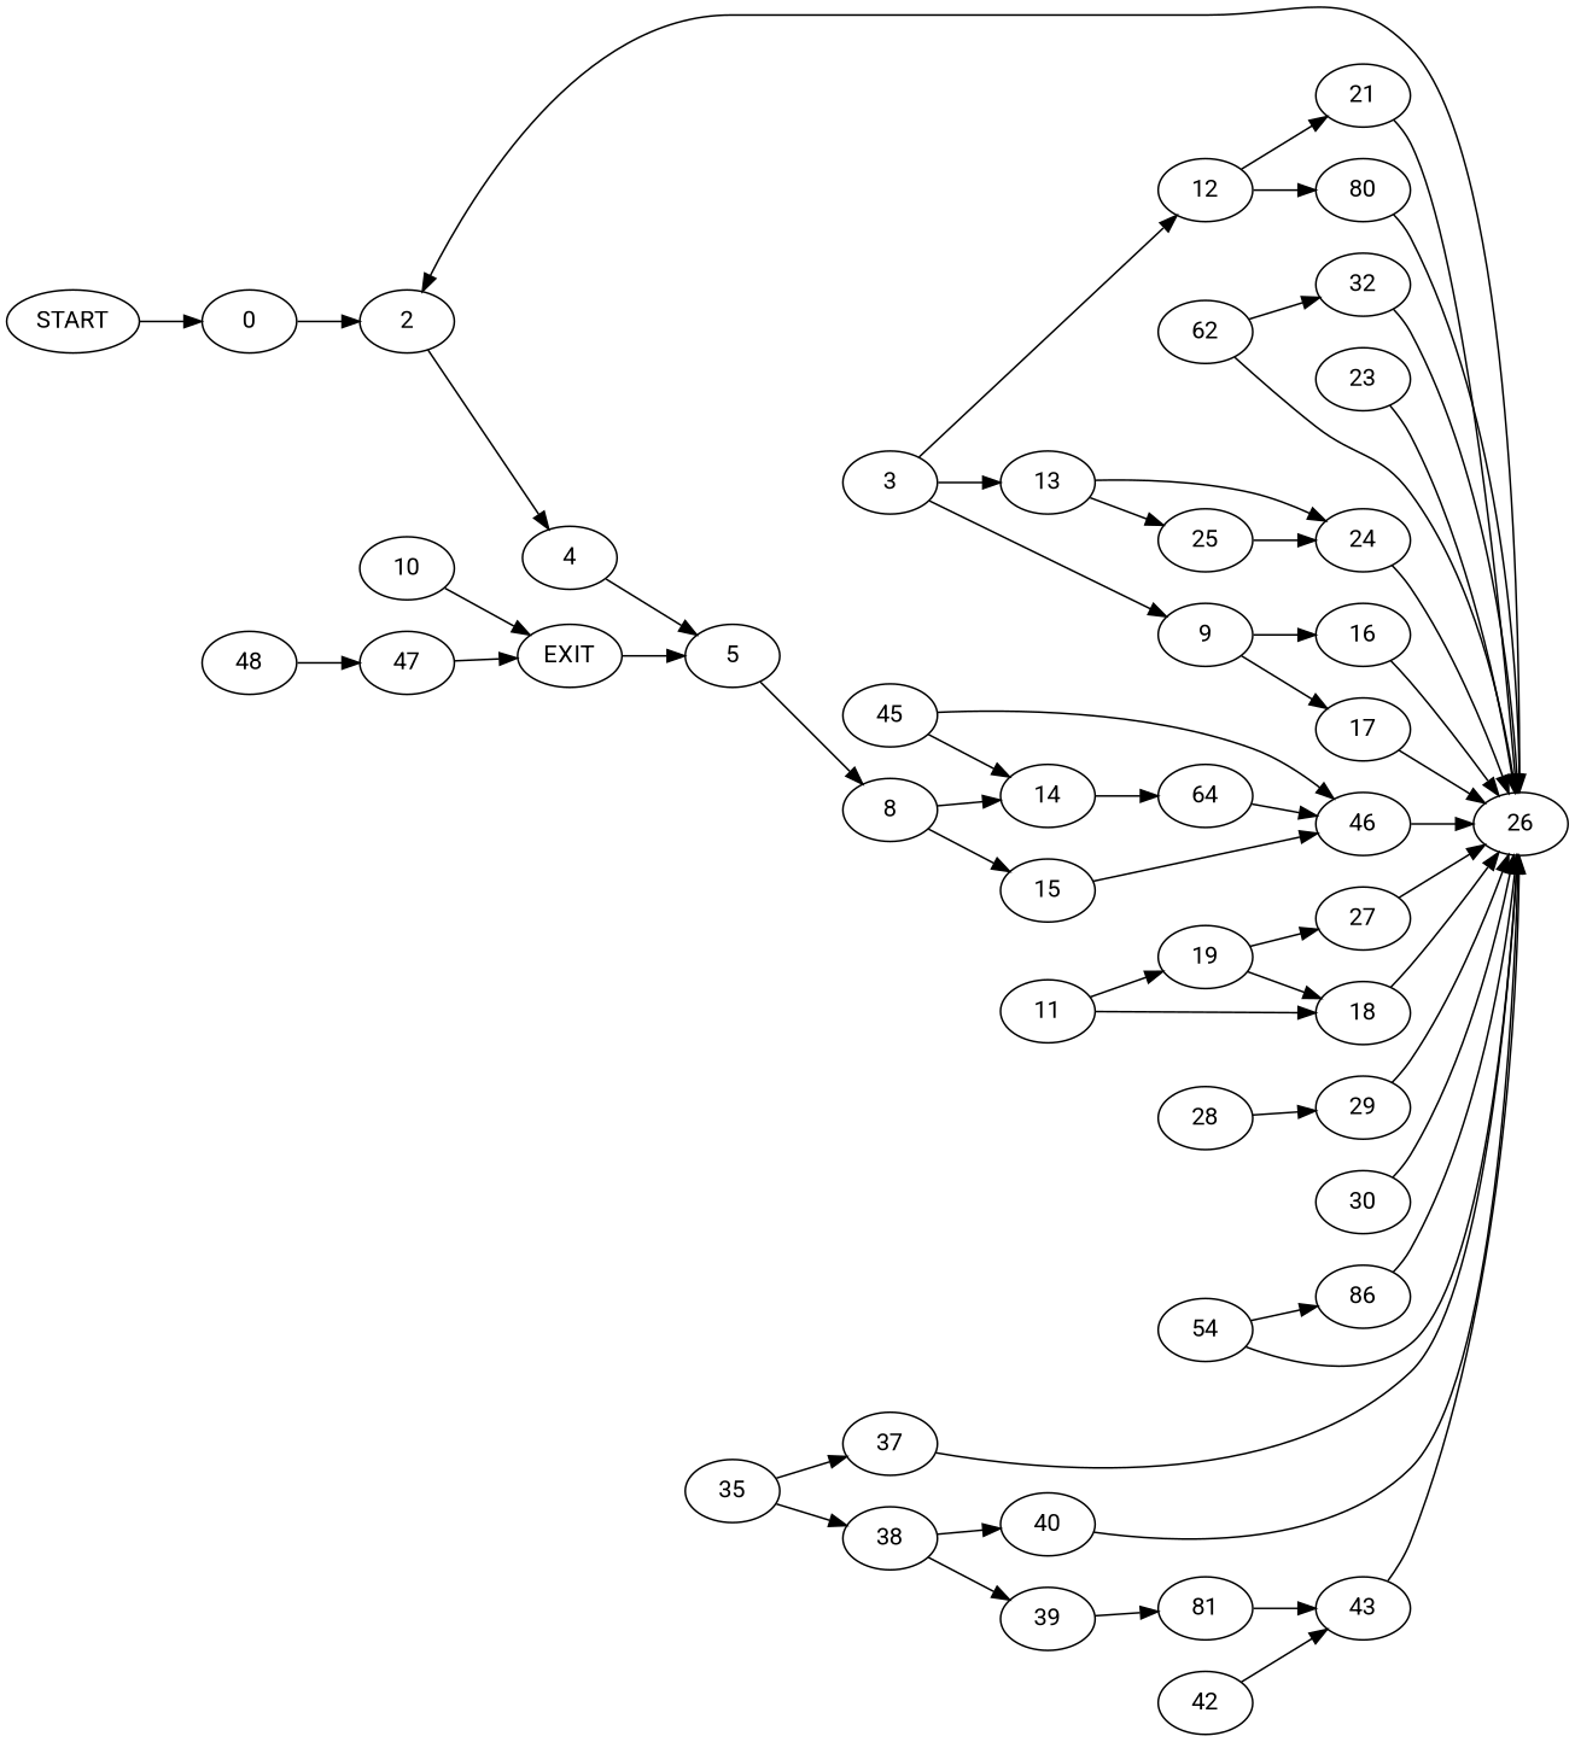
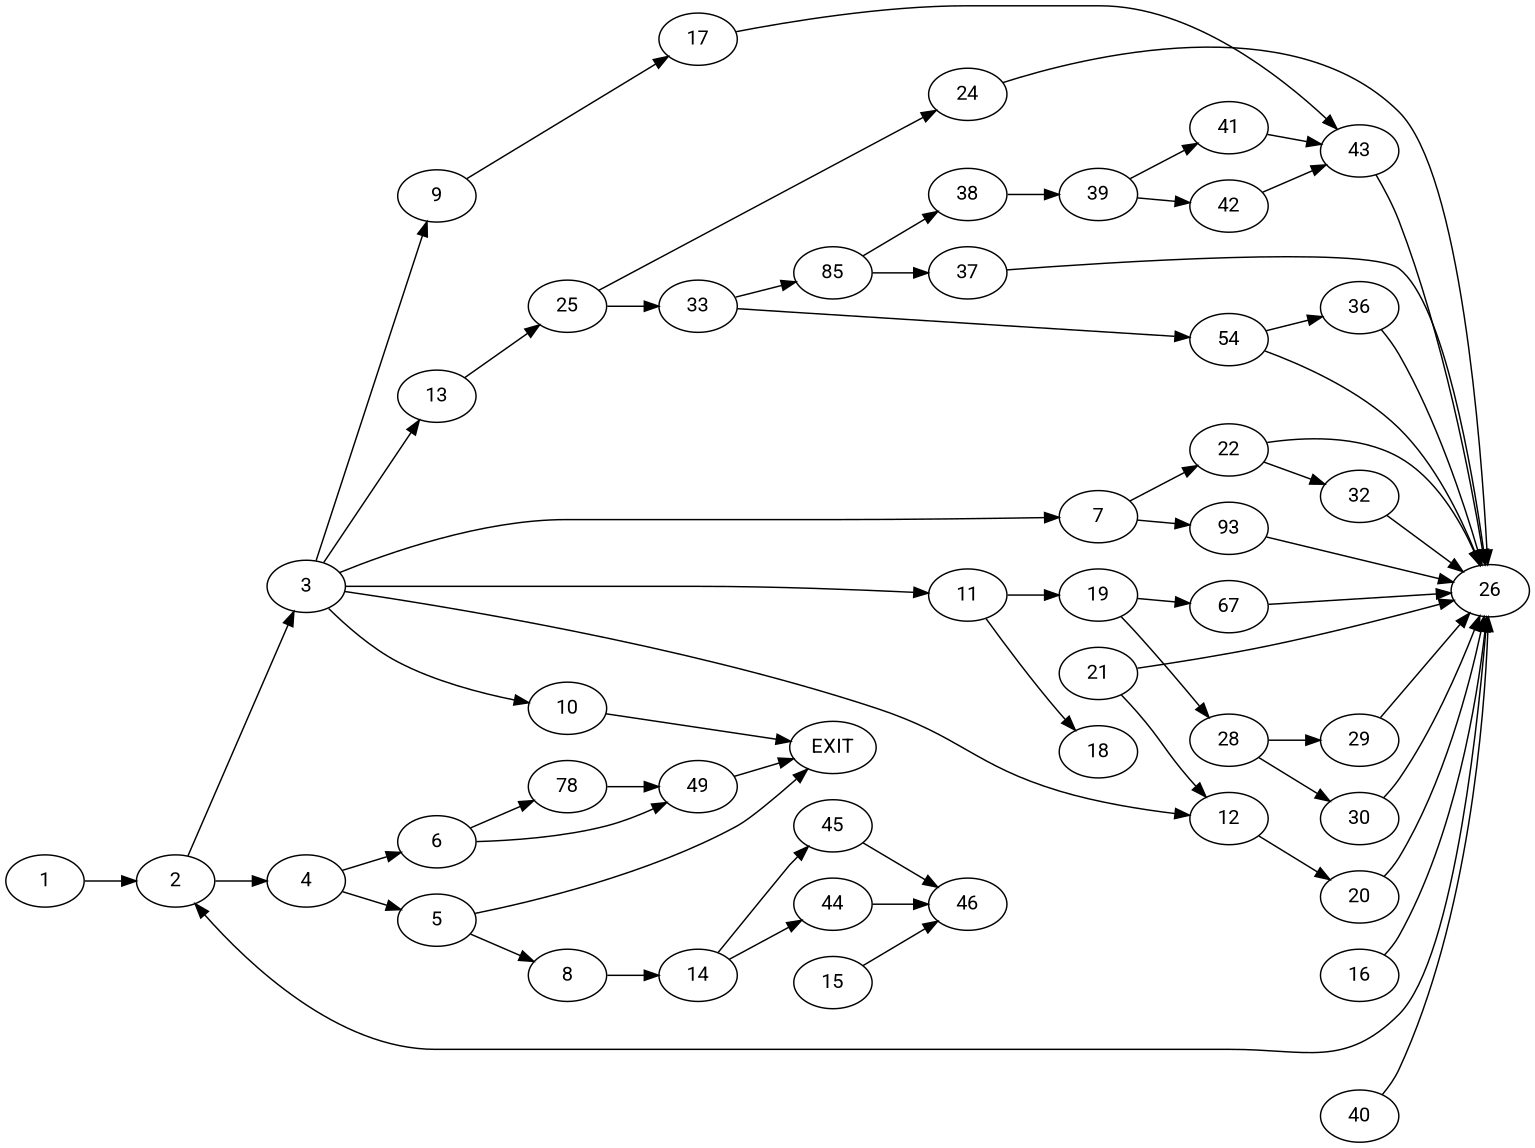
  digraph {
    fontname=Roboto
    rankdir=LR
    node [fontname=Roboto]
    edge [fontname=Roboto]
-   n1 [label=START]
-   1 [label=0]
+   1
    2
    n4 [label=EXIT]
    3
    4
+   7
    9
    10
    11
    12
    13
    5
-   22 [label=62]
-   23
+   6
+   22
+   23 [label=93]
    8
    14
    15
    16
    17
    18
    19
-   20 [label=80]
+   20
    21
    24
    25
-   47
-   48
+   47 [label=49]
+   48 [label=78]
    26
    32
-   44 [label=64]
+   44
    45
    46
-   27
+   27 [label=67]
    28
+   33
    29
    30
    n40 [label=54]
-   35
-   36 [label=86]
+   35 [label=85]
+   36
    37
    38
    39
    40
-   41 [label=81]
+   41
    42
    43
-   n1 -> 1
    1 -> 2
+   2 -> 3
    2 -> 4
+   3 -> 7
    3 -> 9
+   3 -> 10
+   3 -> 11
    3 -> 12
    3 -> 13
    4 -> 5
-   9 -> 16
+   4 -> 6
+   7 -> 22
+   7 -> 23
    9 -> 17
    10 -> n4
    11 -> 18
    11 -> 19
    12 -> 20
-   12 -> 21
-   13 -> 24
+   21 -> 12
    13 -> 25
-   n4 -> 5
+   5 -> n4
    5 -> 8
+   6 -> 47
+   6 -> 48
    22 -> 26
    22 -> 32
    23 -> 26
    8 -> 14
-   8 -> 15
    14 -> 44
-   45 -> 14
+   14 -> 45
    15 -> 46
    16 -> 26
-   17 -> 26
-   18 -> 26
+   17 -> 43
    19 -> 27
-   19 -> 18
+   19 -> 28
    20 -> 26
    21 -> 26
    24 -> 26
    25 -> 24
+   25 -> 33
    47 -> n4
    48 -> 47
    26 -> 2
    32 -> 26
    44 -> 46
    45 -> 46
-   46 -> 26
    27 -> 26
    28 -> 29
+   28 -> 30
+   33 -> n40
+   33 -> 35
    29 -> 26
    30 -> 26
    n40 -> 26
    n40 -> 36
    35 -> 37
    35 -> 38
    36 -> 26
    37 -> 26
    38 -> 39
-   38 -> 40
    39 -> 41
+   39 -> 42
    40 -> 26
    41 -> 43
    42 -> 43
    43 -> 26
  }
